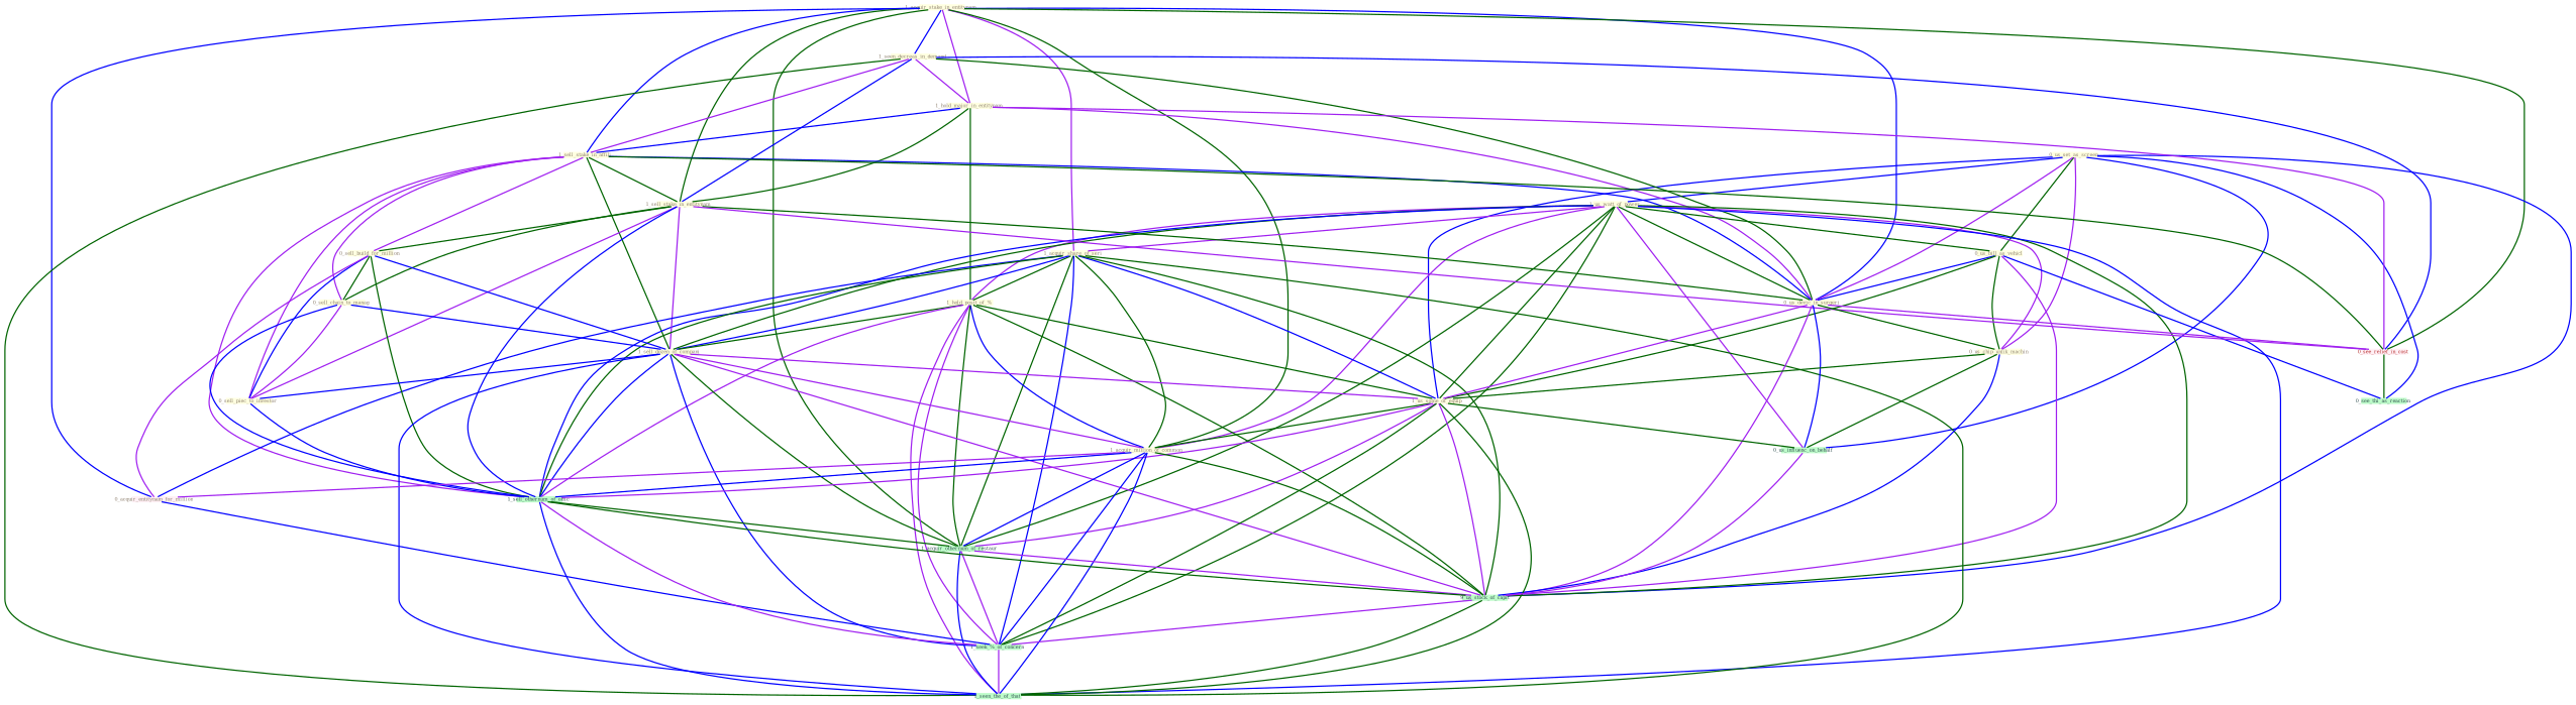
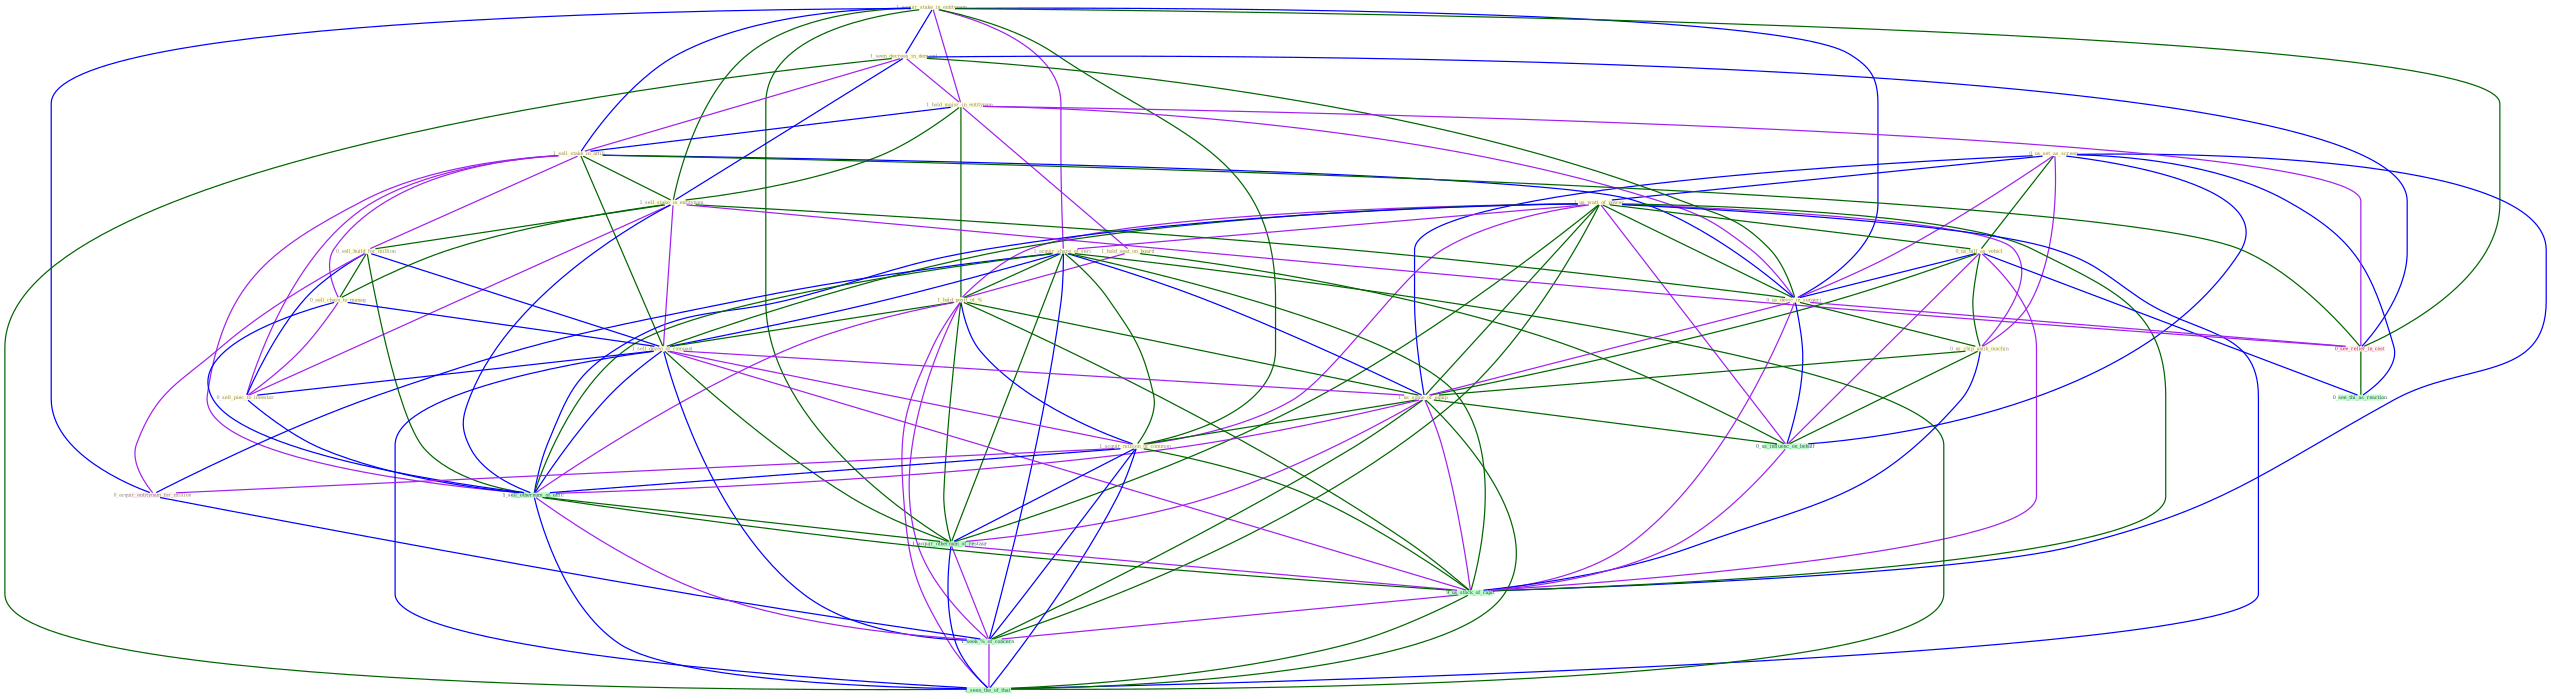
  graph {
    node [color="#ffffe0" fixedsize=true fontcolor="#8b7d6b" fontsize=4 shape=polygon style=filled]
    edge [color=darkgreen w=1]
    "1_acquir_stake_in_entitynam " [height=.06 width=.5]
    "0_us_set_as_screen " [height=.06 width=.5]
    "1_seen_decreas_in_demand " [height=.06 width=.5]
    "1_hold_major_in_entitynam " [height=.06 width=.5]
    "1_sell_stake_in_affili " [height=.06 width=.5]
    "1_us_watt_of_power " [height=.06 width=.5]
+   "1_hold_seat_on_board " [height=.06 width=.5]
    "0_us_bill_as_vehicl " [height=.06 width=.5]
    "1_sell_stake_in_entitynam " [height=.06 width=.5]
    "1_acquir_share_of_seri " [height=.06 width=.5]
    "1_hold_posit_of_% " [height=.06 width=.5]
    "0_sell_build_for_million " [height=.06 width=.5]
    "0_sell_chain_to_manag " [height=.06 width=.5]
    "0_us_devic_in_surgeri " [height=.06 width=.5]
    "0_us_chip_unlik_machin " [height=.06 width=.5]
    "1_sell_dozen_of_compani " [height=.06 width=.5]
    "0_sell_piec_to_investor " [height=.06 width=.5]
    "1_us_some_of_equip " [height=.06 width=.5]
    "1_acquir_million_of_common " [height=.06 width=.5]
    "0_acquir_entitynam_for_million " [color="#fff0f5" height=.06 width=.5]
    "0_see_relief_in_cost " [color="#fff0f5" fontcolor="#b22222" height=.06 width=.5]
    "1_acquir_othernum_of_restaur " [color="#BDFCC9" fontcolor="#2f4f4f" height=.06 width=.5]
    "0_us_influenc_on_behalf " [color="#BDFCC9" fontcolor="#2f4f4f" height=.06 width=.5]
    "0_see_thi_as_reaction " [color="#BDFCC9" fontcolor="#2f4f4f" height=.06 width=.5]
    n25 [color="#BDFCC9" fontcolor="#2f4f4f" height=.06 label="9_us_stock_of_capit" width=.5]
    "1_seen_the_of_that " [color="#BDFCC9" fontcolor="#2f4f4f" height=.06 width=.5]
    "1_sell_othernum_of_offic " [color="#BDFCC9" fontcolor="#2f4f4f" height=.06 width=.5]
    "1_seek_%_of_concern " [color="#BDFCC9" fontcolor="#2f4f4f" height=.06 width=.5]
    subgraph sub_1 {
      "1_acquir_stake_in_entitynam "
      "0_us_set_as_screen "
      "1_seen_decreas_in_demand "
      "1_hold_major_in_entitynam "
      "1_sell_stake_in_affili "
      "1_us_watt_of_power "
+     "1_hold_seat_on_board "
      "0_us_bill_as_vehicl "
      "1_sell_stake_in_entitynam "
      "1_acquir_share_of_seri "
      "1_hold_posit_of_% "
      "0_sell_build_for_million "
      "0_sell_chain_to_manag "
      "0_us_devic_in_surgeri "
      "0_us_chip_unlik_machin "
      "1_sell_dozen_of_compani "
      "0_sell_piec_to_investor "
      "1_us_some_of_equip "
      "1_acquir_million_of_common "
    }
    subgraph sub_2 {
      "0_acquir_entitynam_for_million "
      "0_see_relief_in_cost "
    }
    "1_acquir_stake_in_entitynam " -- "1_seen_decreas_in_demand " [color=blue]
    "1_acquir_stake_in_entitynam " -- "1_hold_major_in_entitynam " [color=purple w=2]
    "1_acquir_stake_in_entitynam " -- "1_sell_stake_in_affili " [color=blue w=2]
    "1_acquir_stake_in_entitynam " -- "1_sell_stake_in_entitynam " [w=3]
    "1_acquir_stake_in_entitynam " -- "1_acquir_share_of_seri " [color=purple]
    "1_acquir_stake_in_entitynam " -- "0_us_devic_in_surgeri " [color=blue]
    "1_acquir_stake_in_entitynam " -- "1_acquir_million_of_common "
    "1_acquir_stake_in_entitynam " -- "0_acquir_entitynam_for_million " [color=blue]
    "1_acquir_stake_in_entitynam " -- "0_see_relief_in_cost "
    "1_acquir_stake_in_entitynam " -- "1_acquir_othernum_of_restaur "
    "0_us_set_as_screen " -- "1_us_watt_of_power " [color=blue]
    "0_us_set_as_screen " -- "0_us_bill_as_vehicl " [w=2]
    "0_us_set_as_screen " -- "0_us_devic_in_surgeri " [color=purple]
    "0_us_set_as_screen " -- "0_us_chip_unlik_machin " [color=purple]
    "0_us_set_as_screen " -- "1_us_some_of_equip " [color=blue]
    "0_us_set_as_screen " -- "0_us_influenc_on_behalf " [color=blue]
    "0_us_set_as_screen " -- "0_see_thi_as_reaction " [color=blue]
    "0_us_set_as_screen " -- n25 [color=blue]
    "1_seen_decreas_in_demand " -- "1_hold_major_in_entitynam " [color=purple]
    "1_seen_decreas_in_demand " -- "1_sell_stake_in_affili " [color=purple]
    "1_seen_decreas_in_demand " -- "1_sell_stake_in_entitynam " [color=blue]
    "1_seen_decreas_in_demand " -- "0_us_devic_in_surgeri "
    "1_seen_decreas_in_demand " -- "0_see_relief_in_cost " [color=blue]
    "1_seen_decreas_in_demand " -- "1_seen_the_of_that "
    "1_hold_major_in_entitynam " -- "1_sell_stake_in_affili " [color=blue]
+   "1_hold_major_in_entitynam " -- "1_hold_seat_on_board " [color=purple]
    "1_hold_major_in_entitynam " -- "1_sell_stake_in_entitynam " [w=2]
    "1_hold_major_in_entitynam " -- "1_hold_posit_of_% "
    "1_hold_major_in_entitynam " -- "0_us_devic_in_surgeri " [color=purple]
    "1_hold_major_in_entitynam " -- "0_see_relief_in_cost " [color=purple]
    "1_sell_stake_in_affili " -- "1_sell_stake_in_entitynam " [w=3]
    "1_sell_stake_in_affili " -- "0_sell_build_for_million " [color=purple]
    "1_sell_stake_in_affili " -- "0_sell_chain_to_manag " [color=purple]
    "1_sell_stake_in_affili " -- "0_us_devic_in_surgeri " [color=blue]
    "1_sell_stake_in_affili " -- "1_sell_dozen_of_compani "
    "1_sell_stake_in_affili " -- "0_sell_piec_to_investor " [color=purple]
    "1_sell_stake_in_affili " -- "0_see_relief_in_cost "
    "1_sell_stake_in_affili " -- "1_sell_othernum_of_offic " [color=purple]
    "1_us_watt_of_power " -- "0_us_bill_as_vehicl "
    "1_us_watt_of_power " -- "1_acquir_share_of_seri " [color=purple]
    "1_us_watt_of_power " -- "1_hold_posit_of_% " [color=purple]
    "1_us_watt_of_power " -- "0_us_devic_in_surgeri "
    "1_us_watt_of_power " -- "0_us_chip_unlik_machin " [color=purple]
    "1_us_watt_of_power " -- "1_sell_dozen_of_compani "
    "1_us_watt_of_power " -- "1_us_some_of_equip " [w=2]
    "1_us_watt_of_power " -- "1_acquir_million_of_common " [color=purple]
    "1_us_watt_of_power " -- "1_acquir_othernum_of_restaur "
    "1_us_watt_of_power " -- "0_us_influenc_on_behalf " [color=purple]
    "1_us_watt_of_power " -- n25 [w=2]
    "1_us_watt_of_power " -- "1_seen_the_of_that " [color=blue]
    "1_us_watt_of_power " -- "1_sell_othernum_of_offic " [color=blue]
    "1_us_watt_of_power " -- "1_seek_%_of_concern "
+   "1_hold_seat_on_board " -- "1_hold_posit_of_% " [color=purple]
+   "1_hold_seat_on_board " -- "0_us_influenc_on_behalf "
    "0_us_bill_as_vehicl " -- "0_us_devic_in_surgeri " [color=blue]
    "0_us_bill_as_vehicl " -- "0_us_chip_unlik_machin "
    "0_us_bill_as_vehicl " -- "1_us_some_of_equip "
+   "0_us_bill_as_vehicl " -- "0_us_influenc_on_behalf " [color=purple]
    "0_us_bill_as_vehicl " -- "0_see_thi_as_reaction " [color=blue]
    "0_us_bill_as_vehicl " -- n25 [color=purple]
    "1_sell_stake_in_entitynam " -- "0_sell_build_for_million "
    "1_sell_stake_in_entitynam " -- "0_sell_chain_to_manag "
    "1_sell_stake_in_entitynam " -- "0_us_devic_in_surgeri "
    "1_sell_stake_in_entitynam " -- "1_sell_dozen_of_compani " [color=purple]
    "1_sell_stake_in_entitynam " -- "0_sell_piec_to_investor " [color=purple]
    "1_sell_stake_in_entitynam " -- "0_see_relief_in_cost " [color=purple]
    "1_sell_stake_in_entitynam " -- "1_sell_othernum_of_offic " [color=blue]
    "1_acquir_share_of_seri " -- "1_hold_posit_of_% "
    "1_acquir_share_of_seri " -- "1_sell_dozen_of_compani " [color=blue]
    "1_acquir_share_of_seri " -- "1_us_some_of_equip " [color=blue]
    "1_acquir_share_of_seri " -- "1_acquir_million_of_common " [w=2]
    "1_acquir_share_of_seri " -- "0_acquir_entitynam_for_million " [color=blue]
    "1_acquir_share_of_seri " -- "1_acquir_othernum_of_restaur " [w=2]
    "1_acquir_share_of_seri " -- n25
    "1_acquir_share_of_seri " -- "1_seen_the_of_that "
    "1_acquir_share_of_seri " -- "1_sell_othernum_of_offic "
    "1_acquir_share_of_seri " -- "1_seek_%_of_concern " [color=blue]
    "1_hold_posit_of_% " -- "1_sell_dozen_of_compani "
    "1_hold_posit_of_% " -- "1_us_some_of_equip "
    "1_hold_posit_of_% " -- "1_acquir_million_of_common " [color=blue]
    "1_hold_posit_of_% " -- "1_acquir_othernum_of_restaur "
    "1_hold_posit_of_% " -- n25
    "1_hold_posit_of_% " -- "1_seen_the_of_that " [color=purple]
    "1_hold_posit_of_% " -- "1_sell_othernum_of_offic " [color=purple]
    "1_hold_posit_of_% " -- "1_seek_%_of_concern " [color=purple]
    "0_sell_build_for_million " -- "0_sell_chain_to_manag "
    "0_sell_build_for_million " -- "1_sell_dozen_of_compani " [color=blue]
    "0_sell_build_for_million " -- "0_sell_piec_to_investor " [color=blue]
    "0_sell_build_for_million " -- "0_acquir_entitynam_for_million " [color=purple w=2]
    "0_sell_build_for_million " -- "1_sell_othernum_of_offic "
    "0_sell_chain_to_manag " -- "1_sell_dozen_of_compani " [color=blue]
    "0_sell_chain_to_manag " -- "0_sell_piec_to_investor " [color=purple w=2]
    "0_sell_chain_to_manag " -- "1_sell_othernum_of_offic " [color=blue]
    "0_us_devic_in_surgeri " -- "0_us_chip_unlik_machin "
    "0_us_devic_in_surgeri " -- "1_us_some_of_equip " [color=purple]
    "0_us_devic_in_surgeri " -- "0_see_relief_in_cost " [color=purple]
    "0_us_devic_in_surgeri " -- "0_us_influenc_on_behalf " [color=blue]
    "0_us_devic_in_surgeri " -- n25 [color=purple]
    "0_us_chip_unlik_machin " -- "1_us_some_of_equip "
    "0_us_chip_unlik_machin " -- "0_us_influenc_on_behalf "
    "0_us_chip_unlik_machin " -- n25 [color=blue]
    "1_sell_dozen_of_compani " -- "0_sell_piec_to_investor " [color=blue]
    "1_sell_dozen_of_compani " -- "1_us_some_of_equip " [color=purple]
    "1_sell_dozen_of_compani " -- "1_acquir_million_of_common " [color=purple]
    "1_sell_dozen_of_compani " -- "1_acquir_othernum_of_restaur "
    "1_sell_dozen_of_compani " -- n25 [color=purple]
    "1_sell_dozen_of_compani " -- "1_seen_the_of_that " [color=blue]
    "1_sell_dozen_of_compani " -- "1_sell_othernum_of_offic " [color=blue w=2]
    "1_sell_dozen_of_compani " -- "1_seek_%_of_concern " [color=blue]
    "0_sell_piec_to_investor " -- "1_sell_othernum_of_offic " [color=blue]
    "1_us_some_of_equip " -- "1_acquir_million_of_common "
    "1_us_some_of_equip " -- "1_acquir_othernum_of_restaur " [color=purple]
    "1_us_some_of_equip " -- "0_us_influenc_on_behalf "
    "1_us_some_of_equip " -- n25 [color=purple w=2]
    "1_us_some_of_equip " -- "1_seen_the_of_that "
    "1_us_some_of_equip " -- "1_sell_othernum_of_offic " [color=purple]
    "1_us_some_of_equip " -- "1_seek_%_of_concern "
    "1_acquir_million_of_common " -- "0_acquir_entitynam_for_million " [color=purple]
    "1_acquir_million_of_common " -- "1_acquir_othernum_of_restaur " [color=blue w=2]
    "1_acquir_million_of_common " -- n25
    "1_acquir_million_of_common " -- "1_seen_the_of_that " [color=blue]
    "1_acquir_million_of_common " -- "1_sell_othernum_of_offic " [color=blue]
    "1_acquir_million_of_common " -- "1_seek_%_of_concern " [color=blue]
    "0_acquir_entitynam_for_million " -- "1_seek_%_of_concern " [color=blue]
    "0_see_relief_in_cost " -- "0_see_thi_as_reaction "
    "1_acquir_othernum_of_restaur " -- n25 [color=purple]
    "1_acquir_othernum_of_restaur " -- "1_seen_the_of_that " [color=blue]
    "1_acquir_othernum_of_restaur " -- "1_seek_%_of_concern " [color=purple]
    "0_us_influenc_on_behalf " -- n25 [color=purple]
    n25 -- "1_seen_the_of_that "
    n25 -- "1_seek_%_of_concern " [color=purple]
    "1_sell_othernum_of_offic " -- "1_acquir_othernum_of_restaur " [w=2]
    "1_sell_othernum_of_offic " -- n25
    "1_sell_othernum_of_offic " -- "1_seen_the_of_that " [color=blue]
    "1_sell_othernum_of_offic " -- "1_seek_%_of_concern " [color=purple]
    "1_seek_%_of_concern " -- "1_seen_the_of_that " [color=purple]
  }
